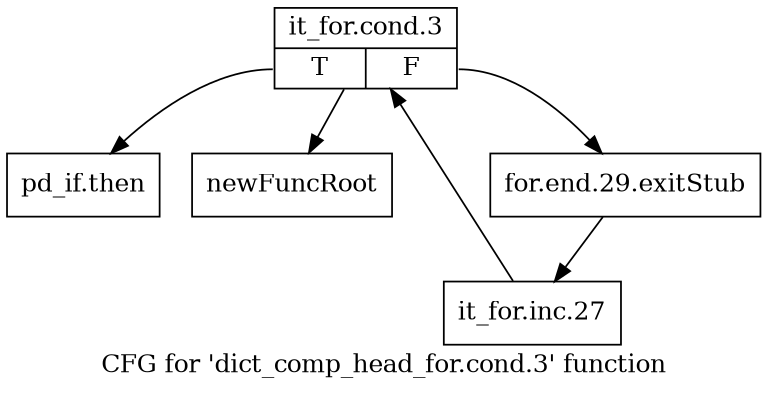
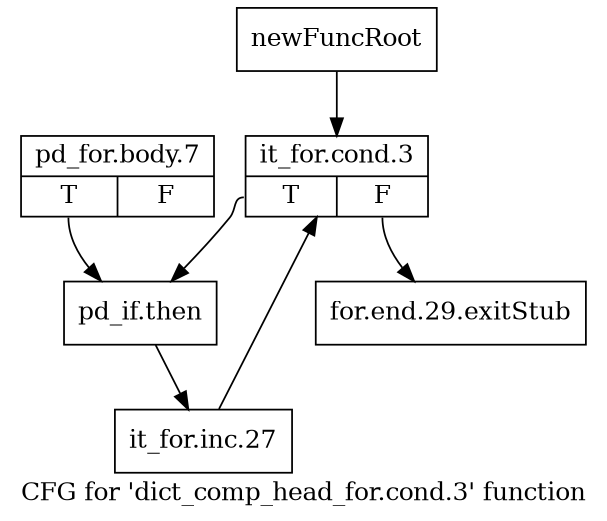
  digraph {
    label="CFG for 'dict_comp_head_for.cond.3' function"
    node [shape=record]
    n1 [label="{newFuncRoot}"]
    n2 [label="{it_for.cond.3|{<s0>T|<s1>F}}"]
    n3 [label="{for.end.29.exitStub}"]
    n4 [label="{pd_if.then}"]
+   n5 [label="{pd_for.body.7|{<s0>T|<s1>F}}"]
    n6 [label="{it_for.inc.27}"]
-   n2 -> n1
+   n1 -> n2
    n2 -> n3 [tailport=s1]
    n2 -> n4 [tailport=s0]
-   n3 -> n6
+   n4 -> n6
+   n5 -> n4 [tailport=s0]
    n6 -> n2
  }
